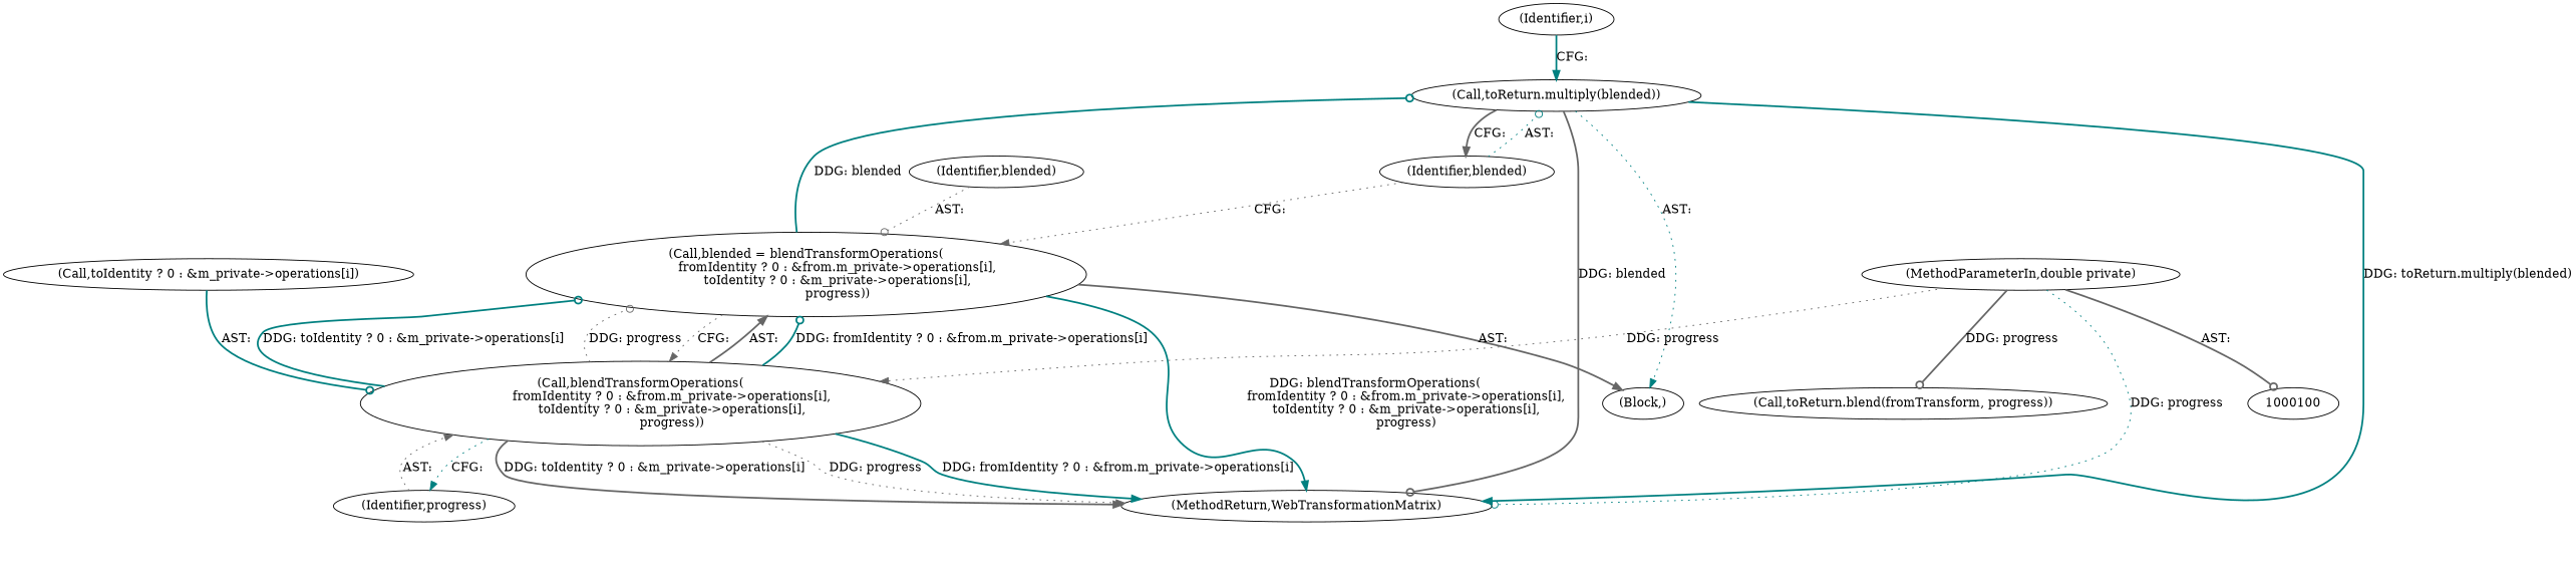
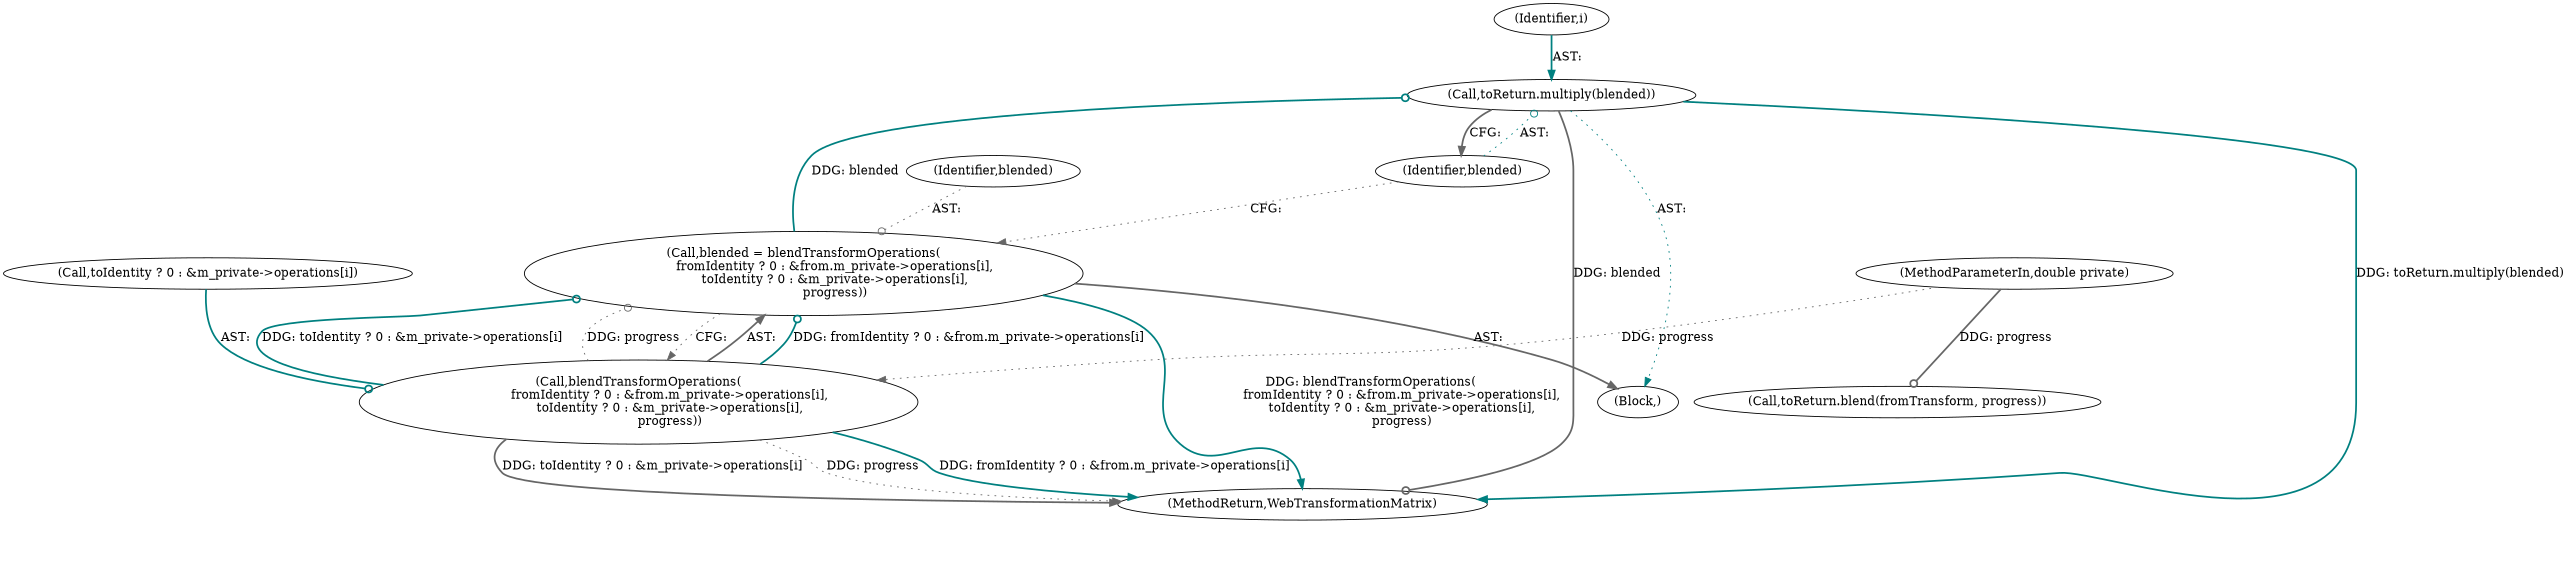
  digraph {
    edge [arrowhead=normal color=gray40 style=bold]
    n1 [label="(Call,toReturn.multiply(blended))"]
    n2 [label="(Identifier,blended)"]
    n3 [label="(MethodReturn,WebTransformationMatrix)"]
    n4 [label="(Block,)"]
    n5 [label="(Call,blended = blendTransformOperations(\n                fromIdentity ? 0 : &from.m_private->operations[i],\n                toIdentity ? 0 : &m_private->operations[i],\n                progress))"]
    n6 [label="(Call,blendTransformOperations(\n                fromIdentity ? 0 : &from.m_private->operations[i],\n                toIdentity ? 0 : &m_private->operations[i],\n                progress))"]
-   n7 [label="(Identifier,progress)"]
    n8 [label="(MethodParameterIn,double private)"]
    n9 [label="(Call,toReturn.blend(fromTransform, progress))"]
-   1000100
    n11 [label="(Call,toIdentity ? 0 : &m_private->operations[i])"]
    n12 [label="(Identifier,blended)"]
    n13 [label="(Identifier,i)"]
    n1 -> n2 [label="CFG: "]
    n1 -> n3 [arrowhead=odot label="DDG: blended"]
    n1 -> n3 [color=teal label="DDG: toReturn.multiply(blended)"]
    n1 -> n4 [color=teal label="AST: " style=dotted]
    n2 -> n1 [arrowhead=odot color=teal label="AST: " style=dotted]
    n2 -> n5 [label="CFG: " style=dotted]
    n5 -> n1 [arrowhead=odot color=teal label="DDG: blended"]
    n5 -> n3 [color=teal label="DDG: blendTransformOperations(\n                fromIdentity ? 0 : &from.m_private->operations[i],\n                toIdentity ? 0 : &m_private->operations[i],\n                progress)"]
    n5 -> n4 [label="AST: "]
    n5 -> n6 [label="CFG: " style=dotted]
    n6 -> n3 [label="DDG: progress" style=dotted]
    n6 -> n3 [color=teal label="DDG: fromIdentity ? 0 : &from.m_private->operations[i]"]
    n6 -> n3 [label="DDG: toIdentity ? 0 : &m_private->operations[i]"]
    n6 -> n5 [label="AST: "]
    n6 -> n5 [arrowhead=odot color=teal label="DDG: fromIdentity ? 0 : &from.m_private->operations[i]"]
    n6 -> n5 [arrowhead=odot color=teal label="DDG: toIdentity ? 0 : &m_private->operations[i]"]
    n6 -> n5 [arrowhead=odot label="DDG: progress" style=dotted]
-   n6 -> n7 [color=teal label="CFG: " style=dotted]
-   n7 -> n6 [label="AST: " style=dotted]
-   n8 -> n3 [arrowhead=odot color=teal label="DDG: progress" style=dotted]
    n8 -> n6 [label="DDG: progress" style=dotted]
    n8 -> n9 [arrowhead=odot label="DDG: progress"]
-   n8 -> 1000100 [arrowhead=odot label="AST: "]
    n11 -> n6 [arrowhead=odot color=teal label="AST: "]
    n12 -> n5 [arrowhead=odot label="AST: " style=dotted]
-   n13 -> n1 [color=teal label="CFG: "]
+   n13 -> n1 [color=teal label="AST: "]
  }
